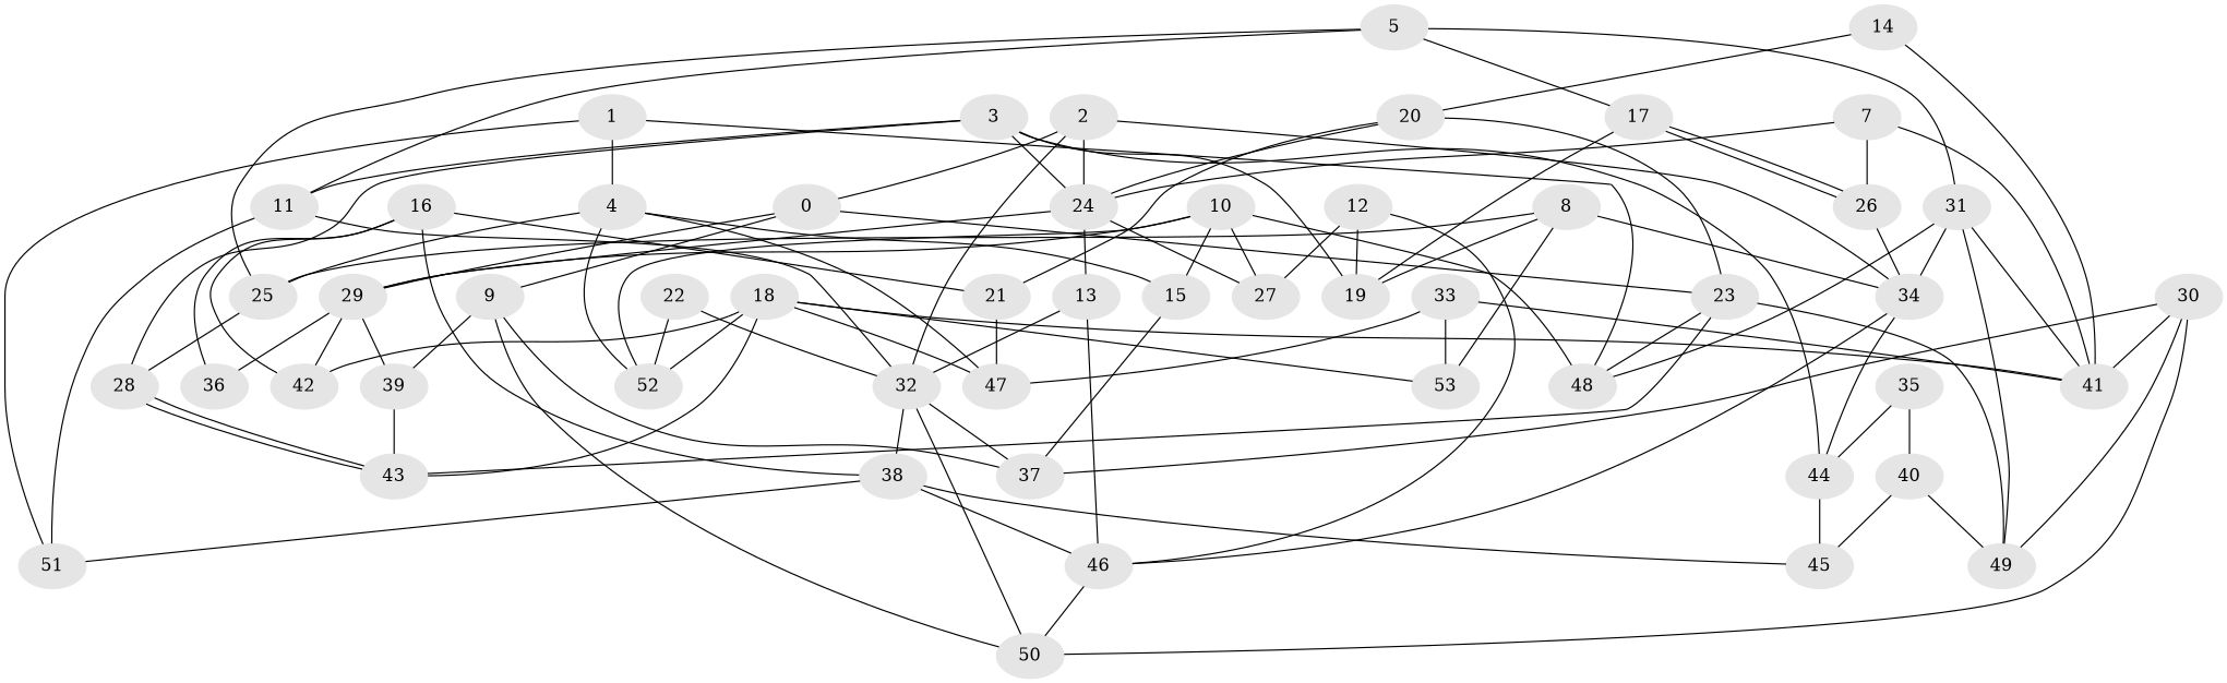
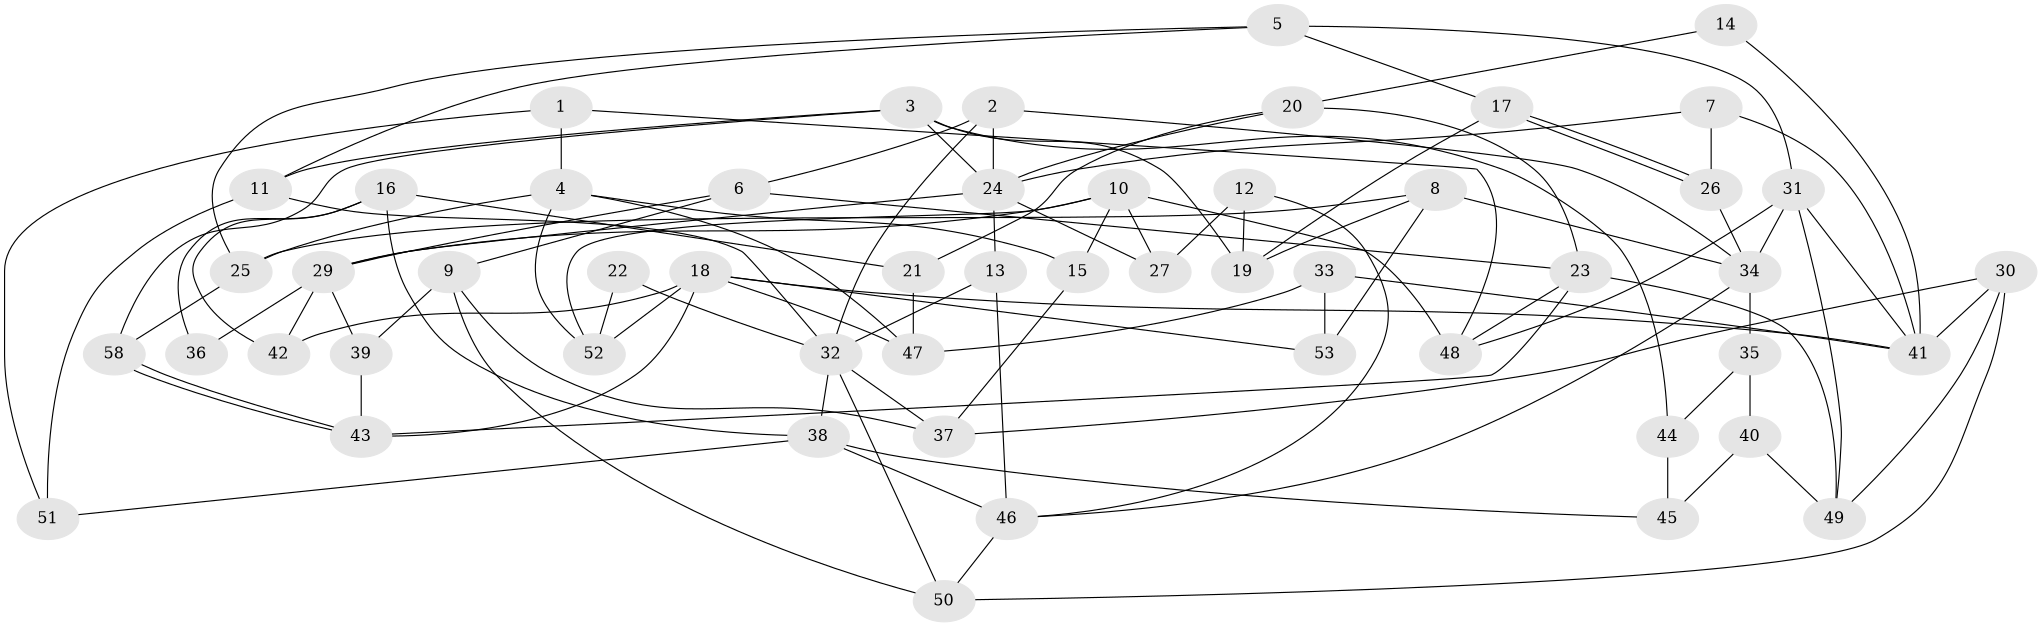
  graph {
    node [color=gray90 style=filled]
    1
    4
    48
    51
    15
    25
    47
    52
    2
-   6 [label=0]
+   6
    24
    32
    34
    9
    23
    29
    27
    13
    37
    50
    38
    46
    35
    3
    11
    19
-   28
+   28 [label=58]
    44
    43
    45
    5
    17
    31
    26
    41
    49
    39
    36
    42
    7
    8
    53
    10
    12
    14
    20
    21
    16
    18
    22
    30
    33
    40
    1 -- 4
    1 -- 48
    1 -- 51
    4 -- 15
    4 -- 25
    4 -- 47
    4 -- 52
    15 -- 37
    25 -- 28
    2 -- 6
    2 -- 24
    2 -- 32
    2 -- 34
    6 -- 9
    6 -- 23
    6 -- 29
    24 -- 29
    24 -- 27
    24 -- 13
    32 -- 37
    32 -- 50
    32 -- 38
    34 -- 46
-   34 -- 44
+   34 -- 35
    9 -- 37
    9 -- 50
    9 -- 39
    23 -- 48
    23 -- 43
    23 -- 49
    29 -- 39
    29 -- 36
    29 -- 42
    13 -- 32
    13 -- 46
    38 -- 51
    38 -- 46
    38 -- 45
    46 -- 50
    35 -- 44
    35 -- 40
    3 -- 24
    3 -- 11
    3 -- 19
    3 -- 28
    3 -- 44
    11 -- 51
    11 -- 32
    28 -- 43
    28 -- 43
    44 -- 45
    5 -- 25
    5 -- 11
    5 -- 17
    5 -- 31
    17 -- 19
    17 -- 26
    17 -- 26
    31 -- 48
    31 -- 34
    31 -- 41
    31 -- 49
    26 -- 34
    39 -- 43
    7 -- 24
    7 -- 26
    7 -- 41
    8 -- 25
    8 -- 34
    8 -- 19
    8 -- 53
    10 -- 48
    10 -- 15
    10 -- 52
    10 -- 29
    10 -- 27
    12 -- 27
    12 -- 46
    12 -- 19
    14 -- 41
    14 -- 20
    20 -- 24
    20 -- 23
    20 -- 21
    21 -- 47
    16 -- 38
    16 -- 36
    16 -- 42
    16 -- 21
    18 -- 47
    18 -- 52
    18 -- 43
    18 -- 41
    18 -- 42
    18 -- 53
    22 -- 52
    22 -- 32
    30 -- 37
    30 -- 50
    30 -- 41
    30 -- 49
    33 -- 47
    33 -- 41
    33 -- 53
    40 -- 45
    40 -- 49
  }
